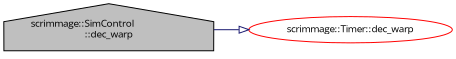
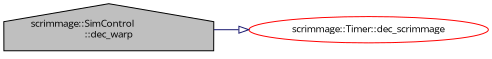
  digraph {
    rankdir=LR
    fontname="Open Sans"
    node [fontname="Open Sans" fontsize=10 style=filled]
    n1 [color=black fillcolor=grey75 fontcolor=black height=0.2 label="scrimmage::SimControl\l::dec_warp" shape=house width=0.4]
-   n2 [color=red fillcolor=white height=0.2 label="scrimmage::Timer::dec_warp" shape=ellipse width=0.4]
+   n2 [color=red fillcolor=white height=0.2 label="scrimmage::Timer::dec_scrimmage" shape=ellipse width=0.4]
    n1 -> n2 [color=midnightblue fontname="Open Sans" fontsize=10 labelfontname=Helvetica labelfontsize=10 style=solid arrowhead=onormal]
  }
